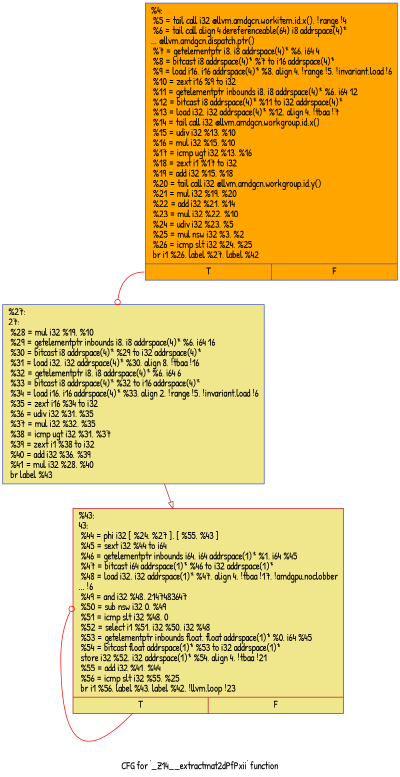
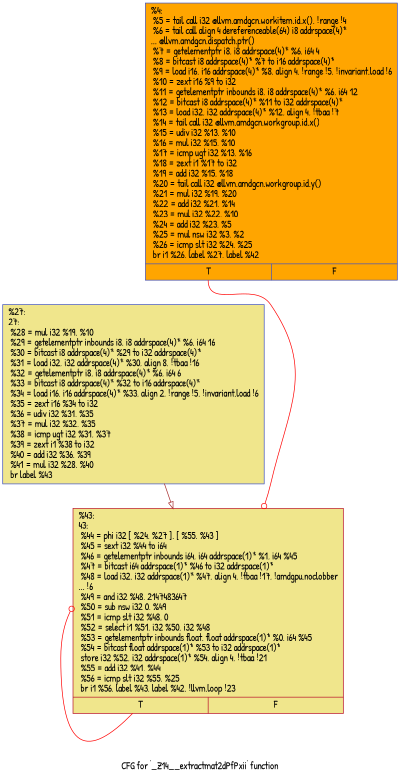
  digraph {
    fontname="Patrick Hand"
    label="CFG for '_Z14__extractmat2dPfPxii' function"
    node [color="#3d50c3ff" fillcolor=khaki fontname="Patrick Hand" shape=record style=filled]
    edge [arrowhead=odot color=red fontname="Patrick Hand" tailport=s0]
-   n1 [fillcolor=orange label="{%4:\l  %5 = tail call i32 @llvm.amdgcn.workitem.id.x(), !range !4\l  %6 = tail call align 4 dereferenceable(64) i8 addrspace(4)*\l... @llvm.amdgcn.dispatch.ptr()\l  %7 = getelementptr i8, i8 addrspace(4)* %6, i64 4\l  %8 = bitcast i8 addrspace(4)* %7 to i16 addrspace(4)*\l  %9 = load i16, i16 addrspace(4)* %8, align 4, !range !5, !invariant.load !6\l  %10 = zext i16 %9 to i32\l  %11 = getelementptr inbounds i8, i8 addrspace(4)* %6, i64 12\l  %12 = bitcast i8 addrspace(4)* %11 to i32 addrspace(4)*\l  %13 = load i32, i32 addrspace(4)* %12, align 4, !tbaa !7\l  %14 = tail call i32 @llvm.amdgcn.workgroup.id.x()\l  %15 = udiv i32 %13, %10\l  %16 = mul i32 %15, %10\l  %17 = icmp ugt i32 %13, %16\l  %18 = zext i1 %17 to i32\l  %19 = add i32 %15, %18\l  %20 = tail call i32 @llvm.amdgcn.workgroup.id.y()\l  %21 = mul i32 %19, %20\l  %22 = add i32 %21, %14\l  %23 = mul i32 %22, %10\l  %24 = udiv i32 %23, %5\l  %25 = mul nsw i32 %3, %2\l  %26 = icmp slt i32 %24, %25\l  br i1 %26, label %27, label %42\l|{<s0>T|<s1>F}}"]
+   n1 [fillcolor=orange label="{%4:\l  %5 = tail call i32 @llvm.amdgcn.workitem.id.x(), !range !4\l  %6 = tail call align 4 dereferenceable(64) i8 addrspace(4)*\l... @llvm.amdgcn.dispatch.ptr()\l  %7 = getelementptr i8, i8 addrspace(4)* %6, i64 4\l  %8 = bitcast i8 addrspace(4)* %7 to i16 addrspace(4)*\l  %9 = load i16, i16 addrspace(4)* %8, align 4, !range !5, !invariant.load !6\l  %10 = zext i16 %9 to i32\l  %11 = getelementptr inbounds i8, i8 addrspace(4)* %6, i64 12\l  %12 = bitcast i8 addrspace(4)* %11 to i32 addrspace(4)*\l  %13 = load i32, i32 addrspace(4)* %12, align 4, !tbaa !7\l  %14 = tail call i32 @llvm.amdgcn.workgroup.id.x()\l  %15 = udiv i32 %13, %10\l  %16 = mul i32 %15, %10\l  %17 = icmp ugt i32 %13, %16\l  %18 = zext i1 %17 to i32\l  %19 = add i32 %15, %18\l  %20 = tail call i32 @llvm.amdgcn.workgroup.id.y()\l  %21 = mul i32 %19, %20\l  %22 = add i32 %21, %14\l  %23 = mul i32 %22, %10\l  %24 = add i32 %23, %5\l  %25 = mul nsw i32 %3, %2\l  %26 = icmp slt i32 %24, %25\l  br i1 %26, label %27, label %42\l|{<s0>T|<s1>F}}"]
    n2 [label="{%27:\l27:                                               \l  %28 = mul i32 %19, %10\l  %29 = getelementptr inbounds i8, i8 addrspace(4)* %6, i64 16\l  %30 = bitcast i8 addrspace(4)* %29 to i32 addrspace(4)*\l  %31 = load i32, i32 addrspace(4)* %30, align 8, !tbaa !16\l  %32 = getelementptr i8, i8 addrspace(4)* %6, i64 6\l  %33 = bitcast i8 addrspace(4)* %32 to i16 addrspace(4)*\l  %34 = load i16, i16 addrspace(4)* %33, align 2, !range !5, !invariant.load !6\l  %35 = zext i16 %34 to i32\l  %36 = udiv i32 %31, %35\l  %37 = mul i32 %32, %35\l  %38 = icmp ugt i32 %31, %37\l  %39 = zext i1 %38 to i32\l  %40 = add i32 %36, %39\l  %41 = mul i32 %28, %40\l  br label %43\l}"]
    n3 [color="#b70d28ff" label="{%43:\l43:                                               \l  %44 = phi i32 [ %24, %27 ], [ %55, %43 ]\l  %45 = sext i32 %44 to i64\l  %46 = getelementptr inbounds i64, i64 addrspace(1)* %1, i64 %45\l  %47 = bitcast i64 addrspace(1)* %46 to i32 addrspace(1)*\l  %48 = load i32, i32 addrspace(1)* %47, align 4, !tbaa !17, !amdgpu.noclobber\l... !6\l  %49 = and i32 %48, 2147483647\l  %50 = sub nsw i32 0, %49\l  %51 = icmp slt i32 %48, 0\l  %52 = select i1 %51, i32 %50, i32 %48\l  %53 = getelementptr inbounds float, float addrspace(1)* %0, i64 %45\l  %54 = bitcast float addrspace(1)* %53 to i32 addrspace(1)*\l  store i32 %52, i32 addrspace(1)* %54, align 4, !tbaa !21\l  %55 = add i32 %41, %44\l  %56 = icmp slt i32 %55, %25\l  br i1 %56, label %43, label %42, !llvm.loop !23\l|{<s0>T|<s1>F}}"]
-   n1 -> n2
+   n1 -> n3
    n2 -> n3 [arrowhead=onormal color=brown]
    n3 -> n3
  }
